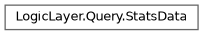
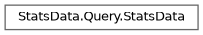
  digraph {
    rankdir=LR
-   n1 [color=grey40 fillcolor=white fontname=Helvetica fontsize=10 height=0.2 label="LogicLayer.Query.StatsData" shape=box style=filled width=0.4]
+   n1 [color=grey40 fillcolor=white fontname=Helvetica fontsize=10 height=0.2 label="StatsData.Query.StatsData" shape=box style=filled width=0.4]
  }
